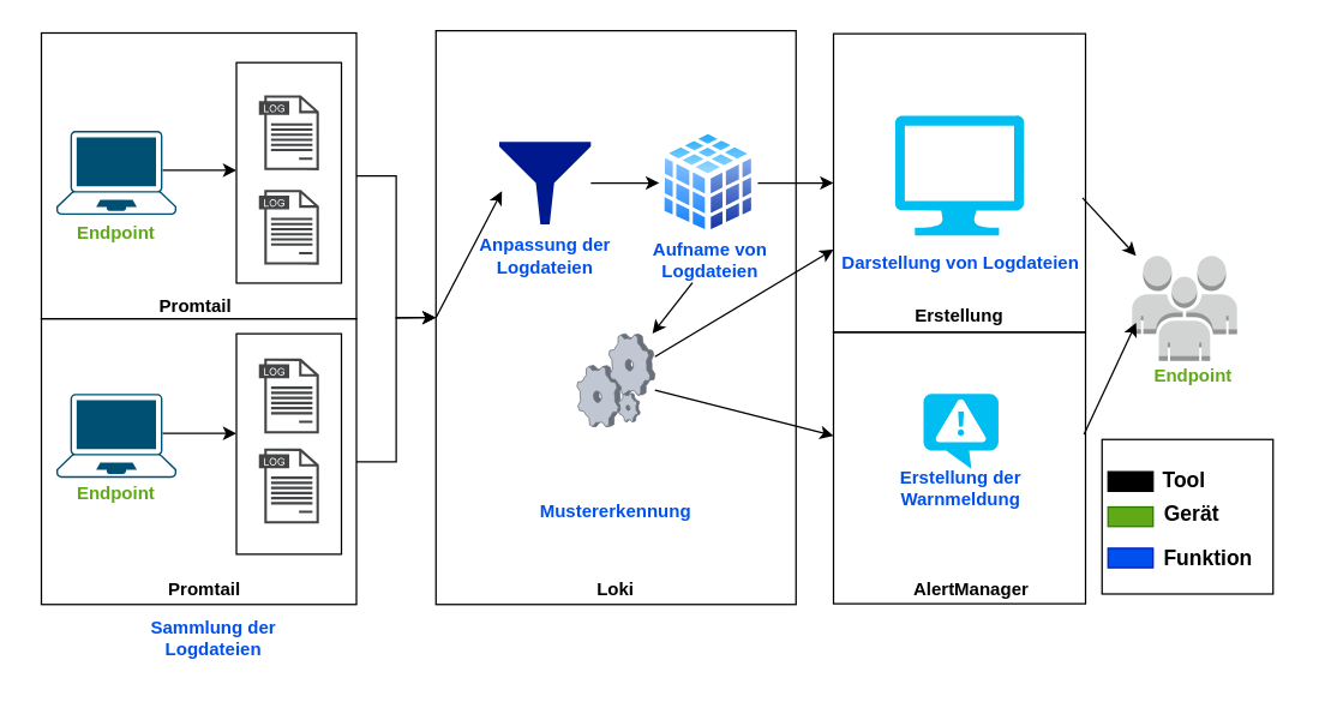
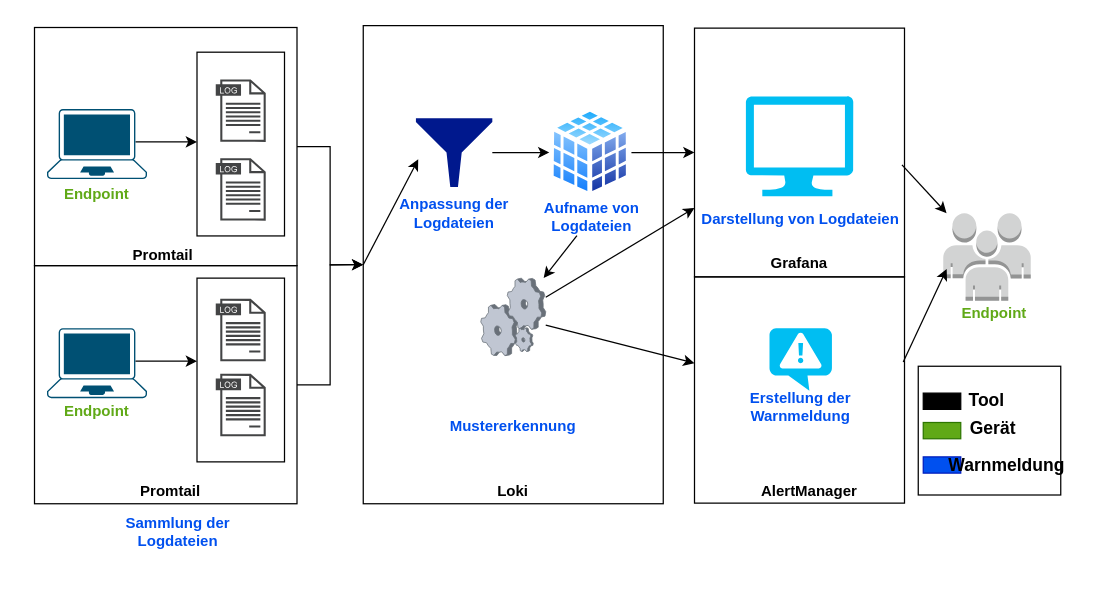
  <mxCell id="0" />
  <mxCell id="1" parent="0" />
  <mxCell id="2" value="" style="rounded=0;whiteSpace=wrap;html=1;fillColor=none;" vertex="1" parent="1"><mxGeometry x="290" y="20" width="240" height="382.5" as="geometry" /></mxCell>
  <mxCell id="3" value="" style="rounded=0;whiteSpace=wrap;html=1;fillColor=none;" vertex="1" parent="1"><mxGeometry x="157" y="41.25" width="70" height="147" as="geometry" /></mxCell>
  <mxCell id="4" style="edgeStyle=orthogonalEdgeStyle;rounded=0;orthogonalLoop=1;jettySize=auto;html=1;entryX=0;entryY=0.5;entryDx=0;entryDy=0;" edge="1" parent="1" source="5" target="2"><mxGeometry relative="1" as="geometry"><Array as="points" /></mxGeometry></mxCell>
  <mxCell id="5" value="" style="rounded=0;whiteSpace=wrap;html=1;fillColor=none;" vertex="1" parent="1"><mxGeometry x="27" y="212" width="210" height="190.5" as="geometry" /></mxCell>
  <mxCell id="6" style="edgeStyle=orthogonalEdgeStyle;rounded=0;orthogonalLoop=1;jettySize=auto;html=1;entryX=0;entryY=0.5;entryDx=0;entryDy=0;" edge="1" parent="1" source="7" target="2"><mxGeometry relative="1" as="geometry" /></mxCell>
  <mxCell id="7" value="" style="rounded=0;whiteSpace=wrap;html=1;fillColor=none;" vertex="1" parent="1"><mxGeometry x="27" y="21.5" width="210" height="190.5" as="geometry" /></mxCell>
  <mxCell id="8" style="edgeStyle=orthogonalEdgeStyle;rounded=0;orthogonalLoop=1;jettySize=auto;html=1;exitX=0.885;exitY=0.4;exitDx=0;exitDy=0;exitPerimeter=0;" edge="1" parent="1"><mxGeometry relative="1" as="geometry"><mxPoint x="107.8" y="113" as="sourcePoint" /><mxPoint x="157" y="113" as="targetPoint" /><Array as="points"><mxPoint x="157" y="113" /></Array></mxGeometry></mxCell>
  <mxCell id="9" value="" style="points=[[0.13,0.02,0],[0.5,0,0],[0.87,0.02,0],[0.885,0.4,0],[0.985,0.985,0],[0.5,1,0],[0.015,0.985,0],[0.115,0.4,0]];verticalLabelPosition=bottom;sketch=0;html=1;verticalAlign=top;aspect=fixed;align=center;pointerEvents=1;shape=mxgraph.cisco19.laptop;fillColor=#005073;strokeColor=none;" parent="1" vertex="1"><mxGeometry y="86.75" width="80" height="56" as="geometry" x="37" /></mxCell>
  <mxCell id="10" value="Anpassung der Logdateien" style="text;html=1;strokeColor=none;fillColor=none;align=center;verticalAlign=middle;whiteSpace=wrap;rounded=0;fontStyle=1;fontColor=#0050EF;" parent="1" vertex="1"><mxGeometry x="307.7" y="154.5" width="110" height="30" as="geometry" /></mxCell>
  <mxCell id="11" value="" style="sketch=0;pointerEvents=1;shadow=0;dashed=0;html=1;strokeColor=none;fillColor=#434445;aspect=fixed;labelPosition=center;verticalLabelPosition=bottom;verticalAlign=top;align=center;outlineConnect=0;shape=mxgraph.vvd.log_files;" parent="1" vertex="1"><mxGeometry x="172" y="63" width="40" height="50" as="geometry" /></mxCell>
  <mxCell id="12" value="&lt;font color=&quot;#0050ef&quot;&gt;Sammlung der Logdateien&lt;/font&gt;" style="text;html=1;strokeColor=none;fillColor=none;align=center;verticalAlign=middle;whiteSpace=wrap;rounded=0;fontStyle=1" parent="1" vertex="1"><mxGeometry x="87" y="399.5" width="110" height="50" as="geometry" /></mxCell>
  <mxCell id="13" value="&lt;font color=&quot;#60a917&quot;&gt;Endpoint&lt;/font&gt;" style="text;html=1;strokeColor=none;fillColor=none;align=center;verticalAlign=middle;whiteSpace=wrap;rounded=0;fontStyle=1" parent="1" vertex="1"><mxGeometry x="27" y="144" width="100" height="22" as="geometry" /></mxCell>
  <mxCell id="14" value="Mustererkennung" style="text;html=1;strokeColor=none;fillColor=none;align=center;verticalAlign=middle;whiteSpace=wrap;rounded=0;fontStyle=1;fontColor=#0050EF;" parent="1" vertex="1"><mxGeometry x="355" y="325.5" width="110" height="30" as="geometry" /></mxCell>
  <mxCell id="15" value="" style="outlineConnect=0;dashed=0;verticalLabelPosition=bottom;verticalAlign=top;align=center;html=1;shape=mxgraph.aws3.users;fillColor=#D2D3D3;gradientColor=none;" parent="1" vertex="1"><mxGeometry x="754" y="170" width="70" height="70" as="geometry" /></mxCell>
  <mxCell id="16" value="" style="points=[[0.13,0.02,0],[0.5,0,0],[0.87,0.02,0],[0.885,0.4,0],[0.985,0.985,0],[0.5,1,0],[0.015,0.985,0],[0.115,0.4,0]];verticalLabelPosition=bottom;sketch=0;html=1;verticalAlign=top;aspect=fixed;align=center;pointerEvents=1;shape=mxgraph.cisco19.laptop;fillColor=#005073;strokeColor=none;" vertex="1" parent="1"><mxGeometry y="262" width="80" height="56" as="geometry" x="37" /></mxCell>
  <mxCell id="17" value="" style="sketch=0;pointerEvents=1;shadow=0;dashed=0;html=1;strokeColor=none;fillColor=#434445;aspect=fixed;labelPosition=center;verticalLabelPosition=bottom;verticalAlign=top;align=center;outlineConnect=0;shape=mxgraph.vvd.log_files;" vertex="1" parent="1"><mxGeometry x="172" y="238.5" width="40" height="50" as="geometry" /></mxCell>
  <mxCell id="18" value="" style="sketch=0;pointerEvents=1;shadow=0;dashed=0;html=1;strokeColor=none;fillColor=#434445;aspect=fixed;labelPosition=center;verticalLabelPosition=bottom;verticalAlign=top;align=center;outlineConnect=0;shape=mxgraph.vvd.log_files;" vertex="1" parent="1"><mxGeometry x="172" y="298.5" width="40" height="50" as="geometry" /></mxCell>
  <mxCell id="19" value="Endpoint" style="text;html=1;strokeColor=none;fillColor=none;align=center;verticalAlign=middle;whiteSpace=wrap;rounded=0;fontStyle=1;fontColor=#60A917;" vertex="1" parent="1"><mxGeometry x="27" y="318" width="100" height="22" as="geometry" /></mxCell>
  <mxCell id="20" value="" style="rounded=0;whiteSpace=wrap;html=1;fillColor=none;" vertex="1" parent="1"><mxGeometry x="157" y="222" width="70" height="147" as="geometry" /></mxCell>
  <mxCell id="21" value="Promtail" style="text;html=1;strokeColor=none;fillColor=none;align=center;verticalAlign=middle;whiteSpace=wrap;rounded=0;fontStyle=1" vertex="1" parent="1"><mxGeometry x="20" y="179" width="220" height="50" as="geometry" /></mxCell>
  <mxCell id="22" value="Promtail" style="text;html=1;strokeColor=none;fillColor=none;align=center;verticalAlign=middle;whiteSpace=wrap;rounded=0;fontStyle=1" vertex="1" parent="1"><mxGeometry x="26" y="367.5" width="220" height="50" as="geometry" /></mxCell>
  <mxCell id="23" style="edgeStyle=orthogonalEdgeStyle;rounded=0;orthogonalLoop=1;jettySize=auto;html=1;exitX=0.885;exitY=0.4;exitDx=0;exitDy=0;exitPerimeter=0;" edge="1" parent="1"><mxGeometry relative="1" as="geometry"><mxPoint x="107.8" y="288.4" as="sourcePoint" /><mxPoint x="157" y="288.4" as="targetPoint" /><Array as="points"><mxPoint x="137" y="288" /><mxPoint x="137" y="288" /></Array></mxGeometry></mxCell>
  <mxCell id="24" value="" style="sketch=0;pointerEvents=1;shadow=0;dashed=0;html=1;strokeColor=none;fillColor=#434445;aspect=fixed;labelPosition=center;verticalLabelPosition=bottom;verticalAlign=top;align=center;outlineConnect=0;shape=mxgraph.vvd.log_files;" vertex="1" parent="1"><mxGeometry x="172" y="126" width="40" height="50" as="geometry" /></mxCell>
  <mxCell id="25" style="edgeStyle=orthogonalEdgeStyle;rounded=0;orthogonalLoop=1;jettySize=auto;html=1;" edge="1" parent="1" source="26" target="32"><mxGeometry relative="1" as="geometry"><Array as="points"><mxPoint x="597" y="121" /><mxPoint x="597" y="121" /></Array></mxGeometry></mxCell>
  <mxCell id="26" value="" style="aspect=fixed;perimeter=ellipsePerimeter;html=1;align=center;shadow=0;dashed=0;spacingTop=3;image;image=img/lib/active_directory/database_cube.svg;" vertex="1" parent="1"><mxGeometry x="438.85" y="85" width="65.7" height="73" as="geometry" /></mxCell>
  <mxCell id="27" style="edgeStyle=orthogonalEdgeStyle;rounded=0;orthogonalLoop=1;jettySize=auto;html=1;" edge="1" parent="1" source="28" target="26"><mxGeometry relative="1" as="geometry"><Array as="points"><mxPoint x="457" y="117" /><mxPoint x="457" y="117" /></Array></mxGeometry></mxCell>
  <mxCell id="28" value="" style="sketch=0;aspect=fixed;pointerEvents=1;shadow=0;dashed=0;html=1;strokeColor=none;labelPosition=center;verticalLabelPosition=bottom;verticalAlign=top;align=center;fillColor=#00188D;shape=mxgraph.mscae.enterprise.filter" vertex="1" parent="1"><mxGeometry x="332.14" y="94" width="61.11" height="55" as="geometry" /></mxCell>
  <mxCell id="29" value="Loki" style="text;html=1;strokeColor=none;fillColor=none;align=center;verticalAlign=middle;whiteSpace=wrap;rounded=0;fontStyle=1" vertex="1" parent="1"><mxGeometry x="300" y="367.5" width="220" height="50" as="geometry" /></mxCell>
  <mxCell id="30" value="" style="verticalLabelPosition=bottom;sketch=0;aspect=fixed;html=1;verticalAlign=top;strokeColor=none;align=center;outlineConnect=0;shape=mxgraph.citrix.process;" vertex="1" parent="1"><mxGeometry x="384" y="222" width="52" height="62" as="geometry" /></mxCell>
  <mxCell id="31" value="Aufname von Logdateien" style="text;html=1;strokeColor=none;fillColor=none;align=center;verticalAlign=middle;whiteSpace=wrap;rounded=0;fontStyle=1;fontColor=#0050EF;" vertex="1" parent="1"><mxGeometry x="417.7" y="158" width="110" height="30" as="geometry" /></mxCell>
  <mxCell id="32" value="" style="rounded=0;whiteSpace=wrap;html=1;fillColor=none;" vertex="1" parent="1"><mxGeometry x="555" y="22" width="168" height="199" as="geometry" /></mxCell>
- <mxCell id="33" value="Erstellung" style="text;html=1;strokeColor=none;fillColor=none;align=center;verticalAlign=middle;whiteSpace=wrap;rounded=0;fontStyle=1" vertex="1" parent="1"><mxGeometry x="529" y="185" width="220" height="50" as="geometry" /></mxCell>
+ <mxCell id="33" value="Grafana" style="text;html=1;strokeColor=none;fillColor=none;align=center;verticalAlign=middle;whiteSpace=wrap;rounded=0;fontStyle=1" vertex="1" parent="1"><mxGeometry x="529" y="185" width="220" height="50" as="geometry" /></mxCell>
  <mxCell id="34" value="" style="verticalLabelPosition=bottom;html=1;verticalAlign=top;align=center;strokeColor=none;fillColor=#00BEF2;shape=mxgraph.azure.computer;pointerEvents=1;" vertex="1" parent="1"><mxGeometry x="596" y="76.5" width="86" height="80" as="geometry" /></mxCell>
  <mxCell id="35" value="&lt;font color=&quot;#0050ef&quot;&gt;Darstellung von Logdateien&lt;br&gt;&lt;/font&gt;" style="text;html=1;strokeColor=none;fillColor=none;align=center;verticalAlign=middle;whiteSpace=wrap;rounded=0;fontStyle=1" vertex="1" parent="1"><mxGeometry x="555" y="156.5" width="170" height="37.25" as="geometry" /></mxCell>
  <mxCell id="36" value="" style="verticalLabelPosition=bottom;html=1;verticalAlign=top;align=center;strokeColor=none;fillColor=#00BEF2;shape=mxgraph.azure.notification_topic;" vertex="1" parent="1"><mxGeometry x="615" y="262" width="50" height="50" as="geometry" /></mxCell>
  <mxCell id="37" value="" style="endArrow=classic;html=1;rounded=0;" edge="1" parent="1" source="31" target="30"><mxGeometry width="50" height="50" relative="1" as="geometry"><mxPoint x="507" y="422" as="sourcePoint" /><mxPoint x="557" y="372" as="targetPoint" /></mxGeometry></mxCell>
  <mxCell id="38" value="" style="endArrow=classic;html=1;rounded=0;entryX=0;entryY=0.25;entryDx=0;entryDy=0;" edge="1" parent="1" source="30" target="35"><mxGeometry width="50" height="50" relative="1" as="geometry"><mxPoint x="484.25" y="271.246" as="sourcePoint" /><mxPoint x="587" y="192" as="targetPoint" /></mxGeometry></mxCell>
  <mxCell id="39" value="" style="rounded=0;whiteSpace=wrap;html=1;fillColor=none;" vertex="1" parent="1"><mxGeometry x="555" y="221" width="168" height="181" as="geometry" /></mxCell>
  <mxCell id="40" value="AlertManager" style="text;html=1;strokeColor=none;fillColor=none;align=center;verticalAlign=middle;whiteSpace=wrap;rounded=0;fontStyle=1" vertex="1" parent="1"><mxGeometry x="537" y="367.5" width="220" height="50" as="geometry" /></mxCell>
  <mxCell id="41" value="Erstellung der Warnmeldung" style="text;html=1;strokeColor=none;fillColor=none;align=center;verticalAlign=middle;whiteSpace=wrap;rounded=0;fontStyle=1;fontColor=#0050EF;" vertex="1" parent="1"><mxGeometry x="585" y="309.5" width="110" height="30" as="geometry" /></mxCell>
  <mxCell id="42" value="" style="endArrow=classic;html=1;rounded=0;" edge="1" parent="1" source="30" target="39"><mxGeometry width="50" height="50" relative="1" as="geometry"><mxPoint x="494.25" y="281.246" as="sourcePoint" /><mxPoint x="659" y="178.25" as="targetPoint" /></mxGeometry></mxCell>
  <mxCell id="43" value="Endpoint" style="text;html=1;strokeColor=none;fillColor=none;align=center;verticalAlign=middle;whiteSpace=wrap;rounded=0;fontStyle=1;fontColor=#60A917;" vertex="1" parent="1"><mxGeometry x="745" y="238.5" width="100" height="22" as="geometry" /></mxCell>
  <mxCell id="44" value="" style="endArrow=classic;html=1;rounded=0;exitX=0.994;exitY=0.55;exitDx=0;exitDy=0;exitPerimeter=0;" edge="1" parent="1" target="15"><mxGeometry width="50" height="50" relative="1" as="geometry"><mxPoint x="720.992" y="131.45" as="sourcePoint" /><mxPoint x="760" y="170.217" as="targetPoint" /></mxGeometry></mxCell>
  <mxCell id="45" value="" style="endArrow=classic;html=1;rounded=0;entryX=0.039;entryY=0.639;entryDx=0;entryDy=0;entryPerimeter=0;exitX=0.994;exitY=0.376;exitDx=0;exitDy=0;exitPerimeter=0;" edge="1" parent="1" source="39" target="15"><mxGeometry width="50" height="50" relative="1" as="geometry"><mxPoint x="492" y="282" as="sourcePoint" /><mxPoint x="658" y="308" as="targetPoint" /></mxGeometry></mxCell>
  <mxCell id="46" value="" style="group" vertex="1" connectable="0" parent="1"><mxGeometry x="734" y="292.5" width="126.28" height="103" as="geometry" /></mxCell>
  <mxCell id="47" value="" style="rounded=0;whiteSpace=wrap;html=1;fillColor=none;" vertex="1" parent="46"><mxGeometry width="114" height="103" as="geometry" /></mxCell>
  <mxCell id="48" value="" style="rounded=0;whiteSpace=wrap;html=1;fillColor=#000000;" vertex="1" parent="46"><mxGeometry x="4" y="21.5" width="30" height="13" as="geometry" /></mxCell>
  <mxCell id="49" value="&lt;b&gt;&lt;font style=&quot;font-size: 14px;&quot;&gt;Tool&lt;/font&gt;&lt;/b&gt;" style="text;html=1;strokeColor=none;fillColor=none;align=center;verticalAlign=middle;whiteSpace=wrap;rounded=0;" vertex="1" parent="46"><mxGeometry x="25" y="12" width="60" height="30" as="geometry" /></mxCell>
  <mxCell id="50" value="&lt;span style=&quot;font-size: 14px;&quot;&gt;Gerät&lt;/span&gt;" style="text;html=1;strokeColor=none;fillColor=none;align=center;verticalAlign=middle;whiteSpace=wrap;rounded=0;fontStyle=1;fontSize=14;" vertex="1" parent="46"><mxGeometry x="30" y="34.5" width="60" height="30" as="geometry" /></mxCell>
  <mxCell id="51" value="" style="rounded=0;whiteSpace=wrap;html=1;fillColor=#60a917;fontColor=#ffffff;strokeColor=#2D7600;" vertex="1" parent="46"><mxGeometry x="4" y="45" width="30" height="13" as="geometry" /></mxCell>
  <mxCell id="52" value="" style="rounded=0;whiteSpace=wrap;html=1;fillColor=#0050EF;fontColor=#ffffff;strokeColor=#001DBC;" vertex="1" parent="46"><mxGeometry x="4" y="72.5" width="30" height="13" as="geometry" /></mxCell>
- <mxCell id="53" value="&lt;font size=&quot;1&quot;&gt;&lt;b style=&quot;font-size: 14px;&quot;&gt;Funktion&lt;/b&gt;&lt;/font&gt;" style="text;html=1;strokeColor=none;fillColor=none;align=center;verticalAlign=middle;whiteSpace=wrap;rounded=0;" vertex="1" parent="46"><mxGeometry x="16.28" y="64" width="110" height="30" as="geometry" /></mxCell>
+ <mxCell id="53" value="&lt;font size=&quot;1&quot;&gt;&lt;b style=&quot;font-size: 14px;&quot;&gt;Warnmeldung&lt;/b&gt;&lt;/font&gt;" style="text;html=1;strokeColor=none;fillColor=none;align=center;verticalAlign=middle;whiteSpace=wrap;rounded=0;" vertex="1" parent="46"><mxGeometry x="16.28" y="64" width="110" height="30" as="geometry" /></mxCell>
  <mxCell id="54" value="" style="endArrow=classic;html=1;rounded=0;exitX=0;exitY=0.5;exitDx=0;exitDy=0;entryX=0.03;entryY=0.6;entryDx=0;entryDy=0;entryPerimeter=0;" edge="1" parent="1" source="2" target="28"><mxGeometry width="50" height="50" relative="1" as="geometry"><mxPoint x="730.992" y="114.45" as="sourcePoint" /><mxPoint x="767" y="153" as="targetPoint" /><Array as="points" /></mxGeometry></mxCell>
